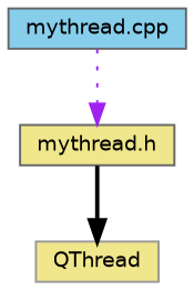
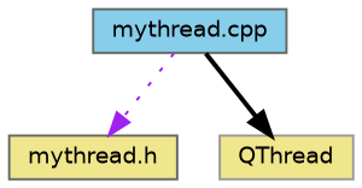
  digraph {
    node [fillcolor=khaki fontname=Helvetica fontsize=10 shape=box style=filled]
    edge [fontname=Helvetica fontsize=10 labelfontname=Helvetica labelfontsize=10]
    n1 [color=gray40 fillcolor=skyblue fontcolor=black height=0.2 label="mythread.cpp" width=0.4]
    n2 [color=grey40 height=0.2 label="mythread.h" width=0.4]
    n3 [color=grey60 height=0.2 label=QThread width=0.4]
    n1 -> n2 [color=purple style=dotted]
-   n2 -> n3 [color=black style=bold]
+   n1 -> n3 [color=black style=bold]
  }
